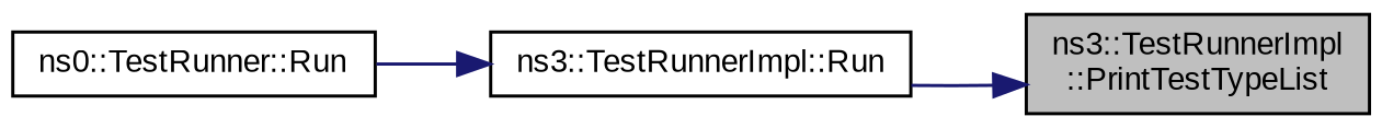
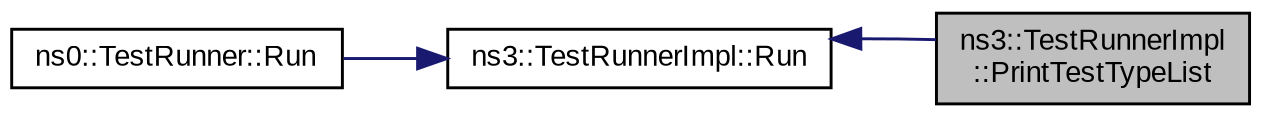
  digraph {
    fontname="Liberation Sans"
    rankdir=RL
    node [color=black fillcolor=white fontname="Liberation Sans" fontsize=10 shape=record style=filled]
    edge [color=midnightblue dir=back fontname="Liberation Sans" fontsize=10 labelfontname=Helvetica labelfontsize=10 style=solid]
    n1 [fillcolor=grey75 fontcolor=black height=0.2 label="ns3::TestRunnerImpl\l::PrintTestTypeList" width=0.4]
    n2 [height=0.2 label="ns3::TestRunnerImpl::Run" width=0.4]
    n3 [height=0.2 label="ns0::TestRunner::Run" width=0.4]
-   n1 -> n2
+   n2 -> n1
    n2 -> n3
  }
